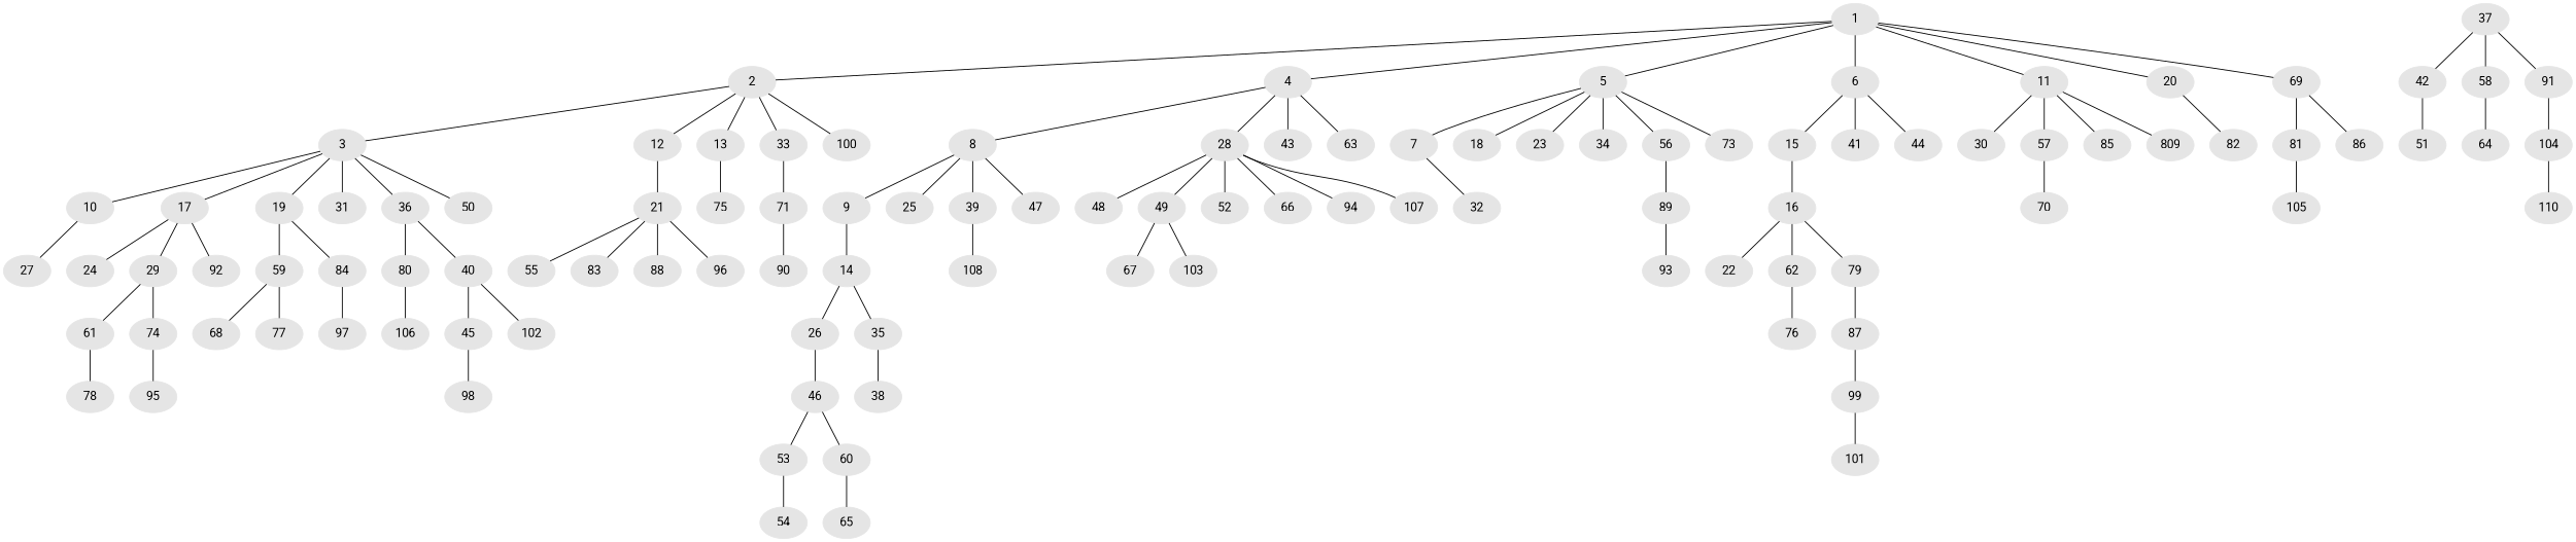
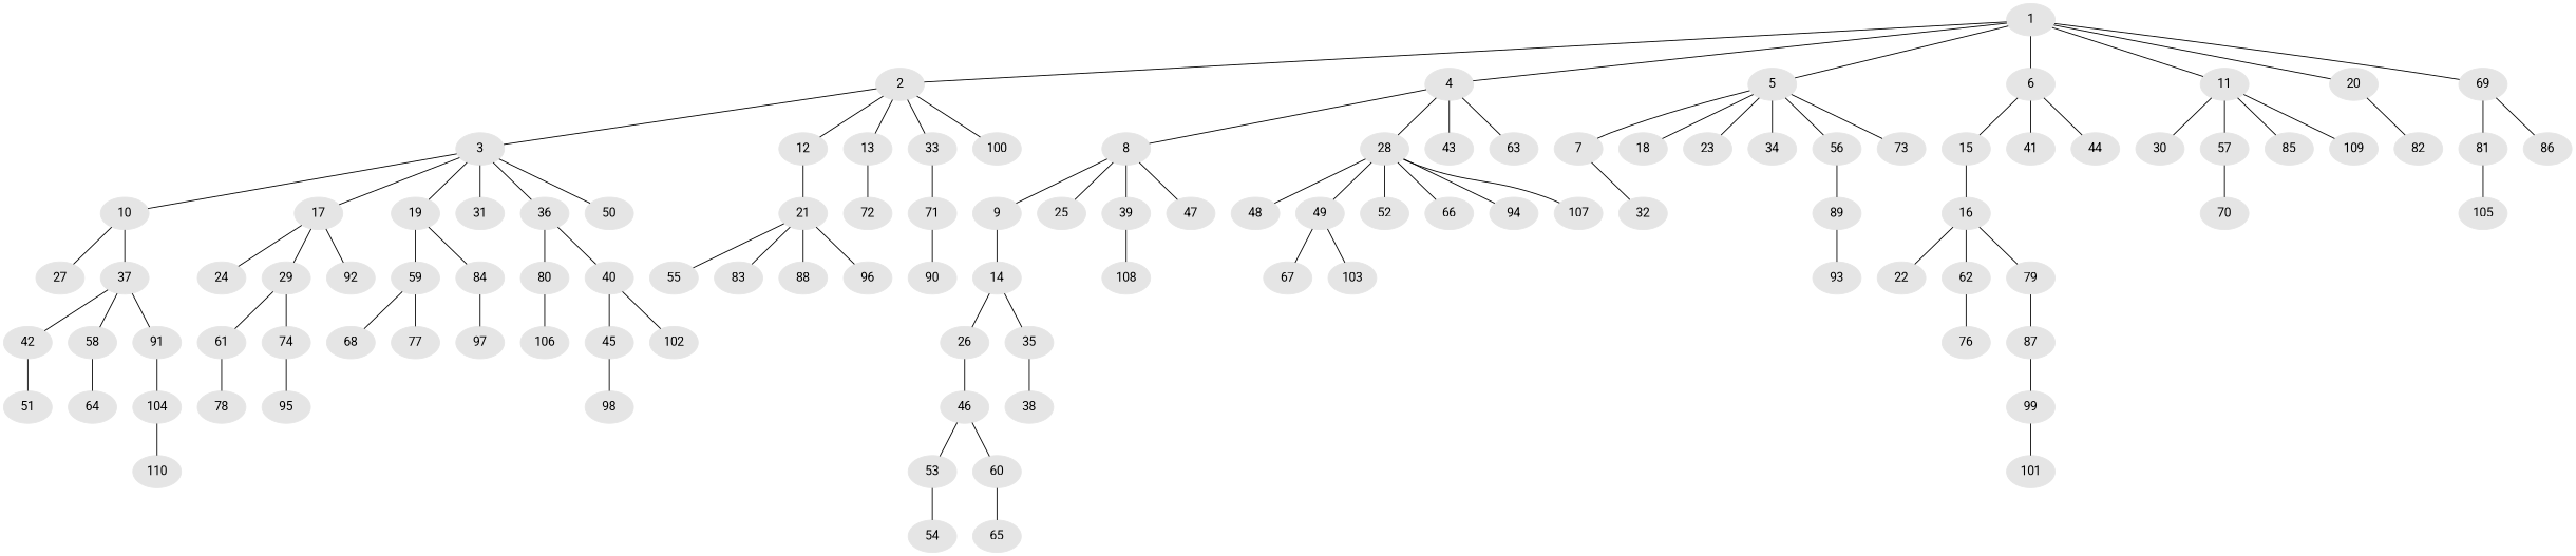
  graph {
    fontname=Roboto
    node [color=gray90 fontname=Roboto style=filled]
    edge [fontname=Roboto]
    1
    2
    4
    5
    6
    11
    20
    69
    3
    12
    13
    33
    100
    8
    28
    43
    63
    7
    18
    23
    34
    56
    73
    15
    41
    44
    30
    57
    85
-   109 [label=809]
+   109
    82
    81
    86
    10
    17
    19
    31
    36
    50
    21
-   75
+   75 [label=72]
    71
    27
    37
    24
    29
    92
    59
    84
    80
    40
    9
    25
    39
    47
    48
    49
    52
    66
    94
    107
    32
    89
    16
    14
    108
    26
    35
    42
    58
    91
    70
    55
    83
    88
    96
    46
    38
    22
    62
    79
    76
    87
    61
    74
    68
    77
    97
    53
    60
    67
    103
    78
    95
    106
    90
    45
    102
    51
    64
    104
    98
    54
    65
    93
    105
    99
    101
    110
    1 -- 2
    1 -- 4
    1 -- 5
    1 -- 6
    1 -- 11
    1 -- 20
    1 -- 69
    2 -- 3
    2 -- 12
    2 -- 13
    2 -- 33
    2 -- 100
    4 -- 8
    4 -- 28
    4 -- 43
    4 -- 63
    5 -- 7
    5 -- 18
    5 -- 23
    5 -- 34
    5 -- 56
    5 -- 73
    6 -- 15
    6 -- 41
    6 -- 44
    11 -- 30
    11 -- 57
    11 -- 85
    11 -- 109
    20 -- 82
    69 -- 81
    69 -- 86
    3 -- 10
    3 -- 17
    3 -- 19
    3 -- 31
    3 -- 36
    3 -- 50
    12 -- 21
    13 -- 75
    33 -- 71
    8 -- 9
    8 -- 25
    8 -- 39
    8 -- 47
    28 -- 48
    28 -- 49
    28 -- 52
    28 -- 66
    28 -- 94
    28 -- 107
    7 -- 32
    56 -- 89
    15 -- 16
    57 -- 70
    81 -- 105
    10 -- 27
+   10 -- 37
    17 -- 24
    17 -- 29
    17 -- 92
    19 -- 59
    19 -- 84
    36 -- 80
    36 -- 40
    21 -- 55
    21 -- 83
    21 -- 88
    21 -- 96
    71 -- 90
    37 -- 42
    37 -- 58
    37 -- 91
    29 -- 61
    29 -- 74
    59 -- 68
    59 -- 77
    84 -- 97
    80 -- 106
    40 -- 45
    40 -- 102
    9 -- 14
    39 -- 108
    49 -- 67
    49 -- 103
    89 -- 93
    16 -- 22
    16 -- 62
    16 -- 79
    14 -- 26
    14 -- 35
    26 -- 46
    35 -- 38
    42 -- 51
    58 -- 64
    91 -- 104
    46 -- 53
    46 -- 60
    62 -- 76
    79 -- 87
    87 -- 99
    61 -- 78
    74 -- 95
    53 -- 54
    60 -- 65
    45 -- 98
    104 -- 110
    99 -- 101
  }
